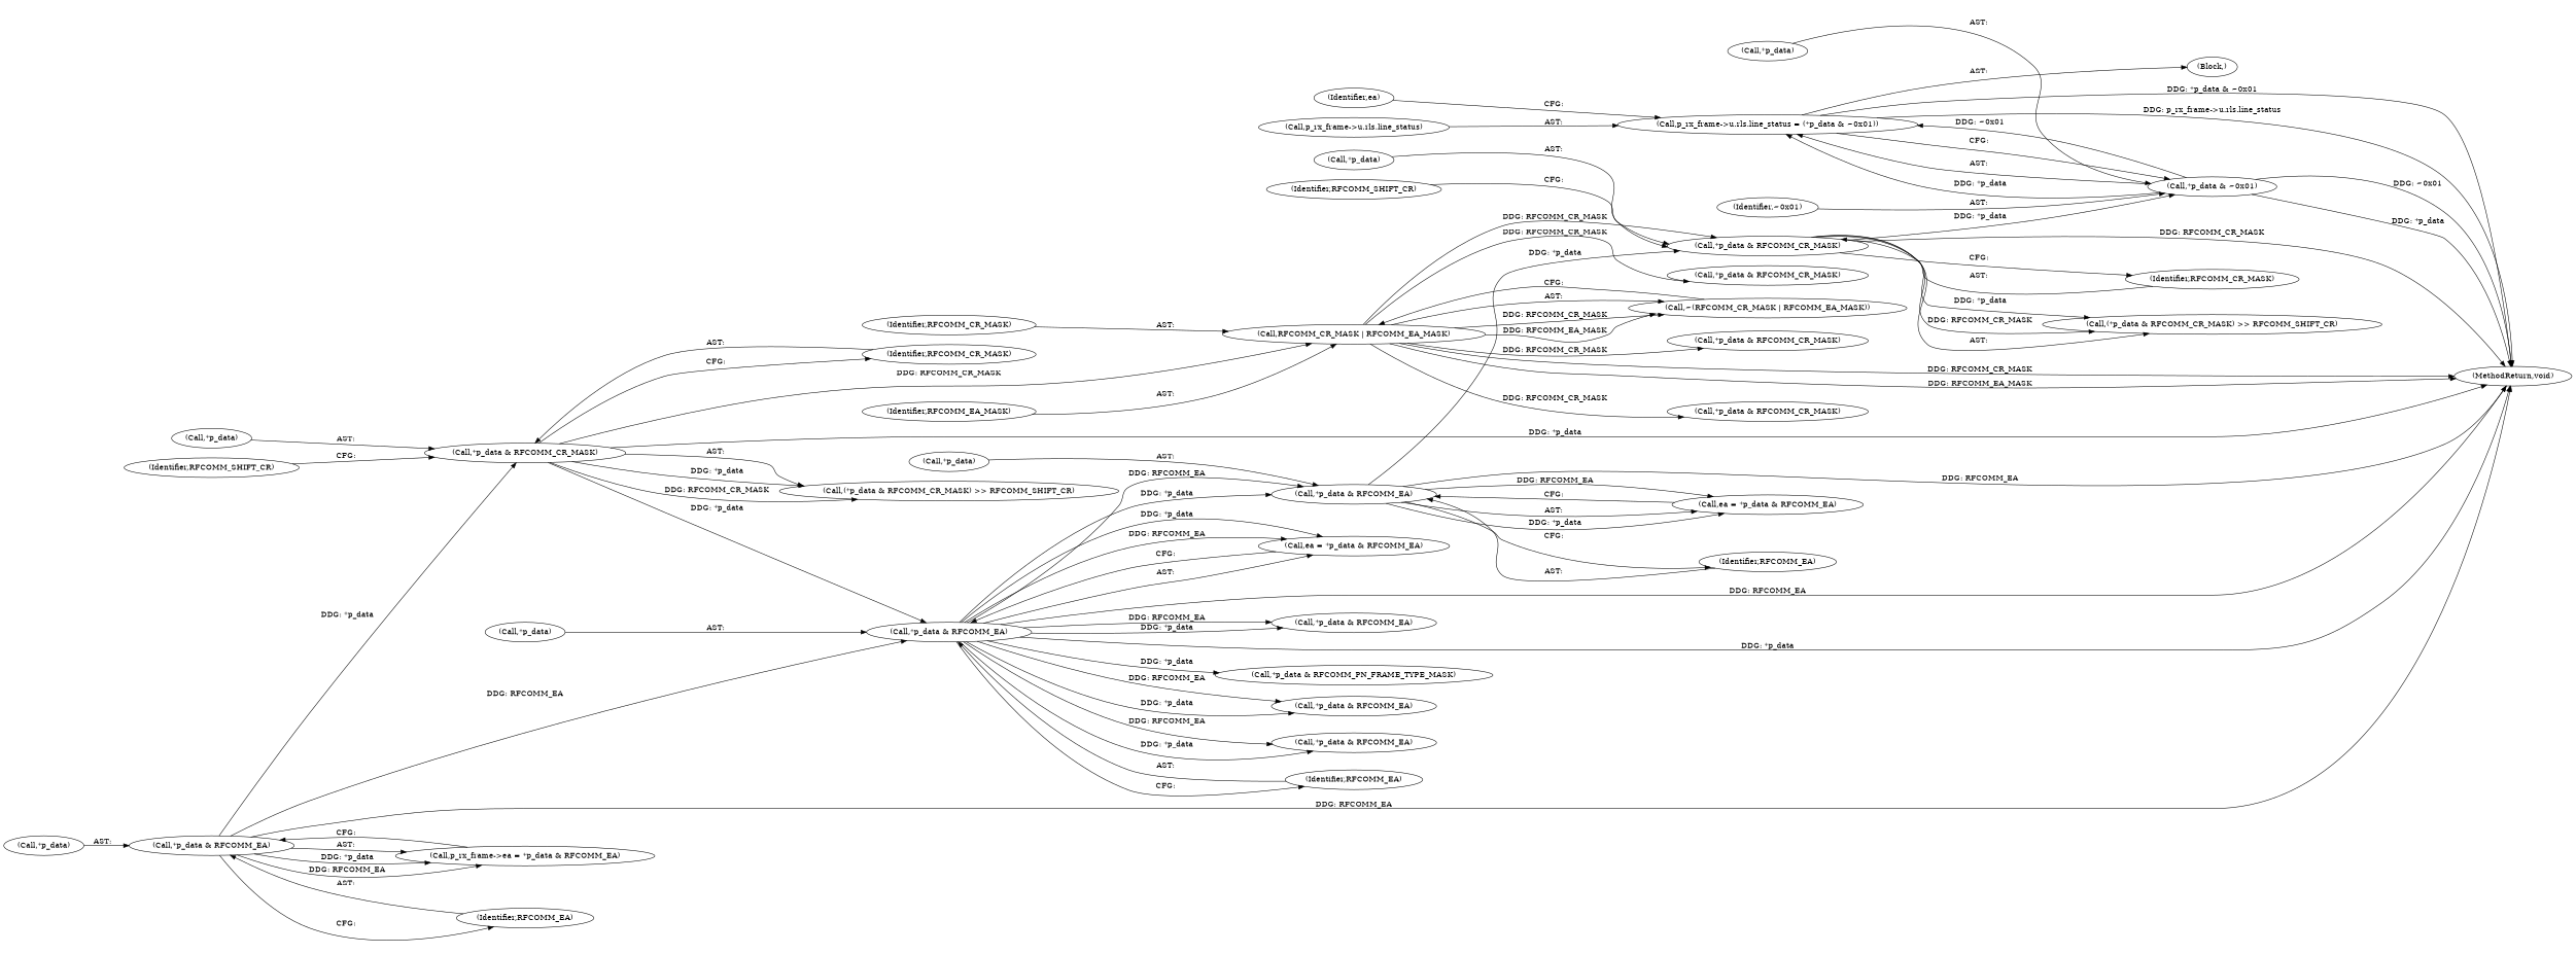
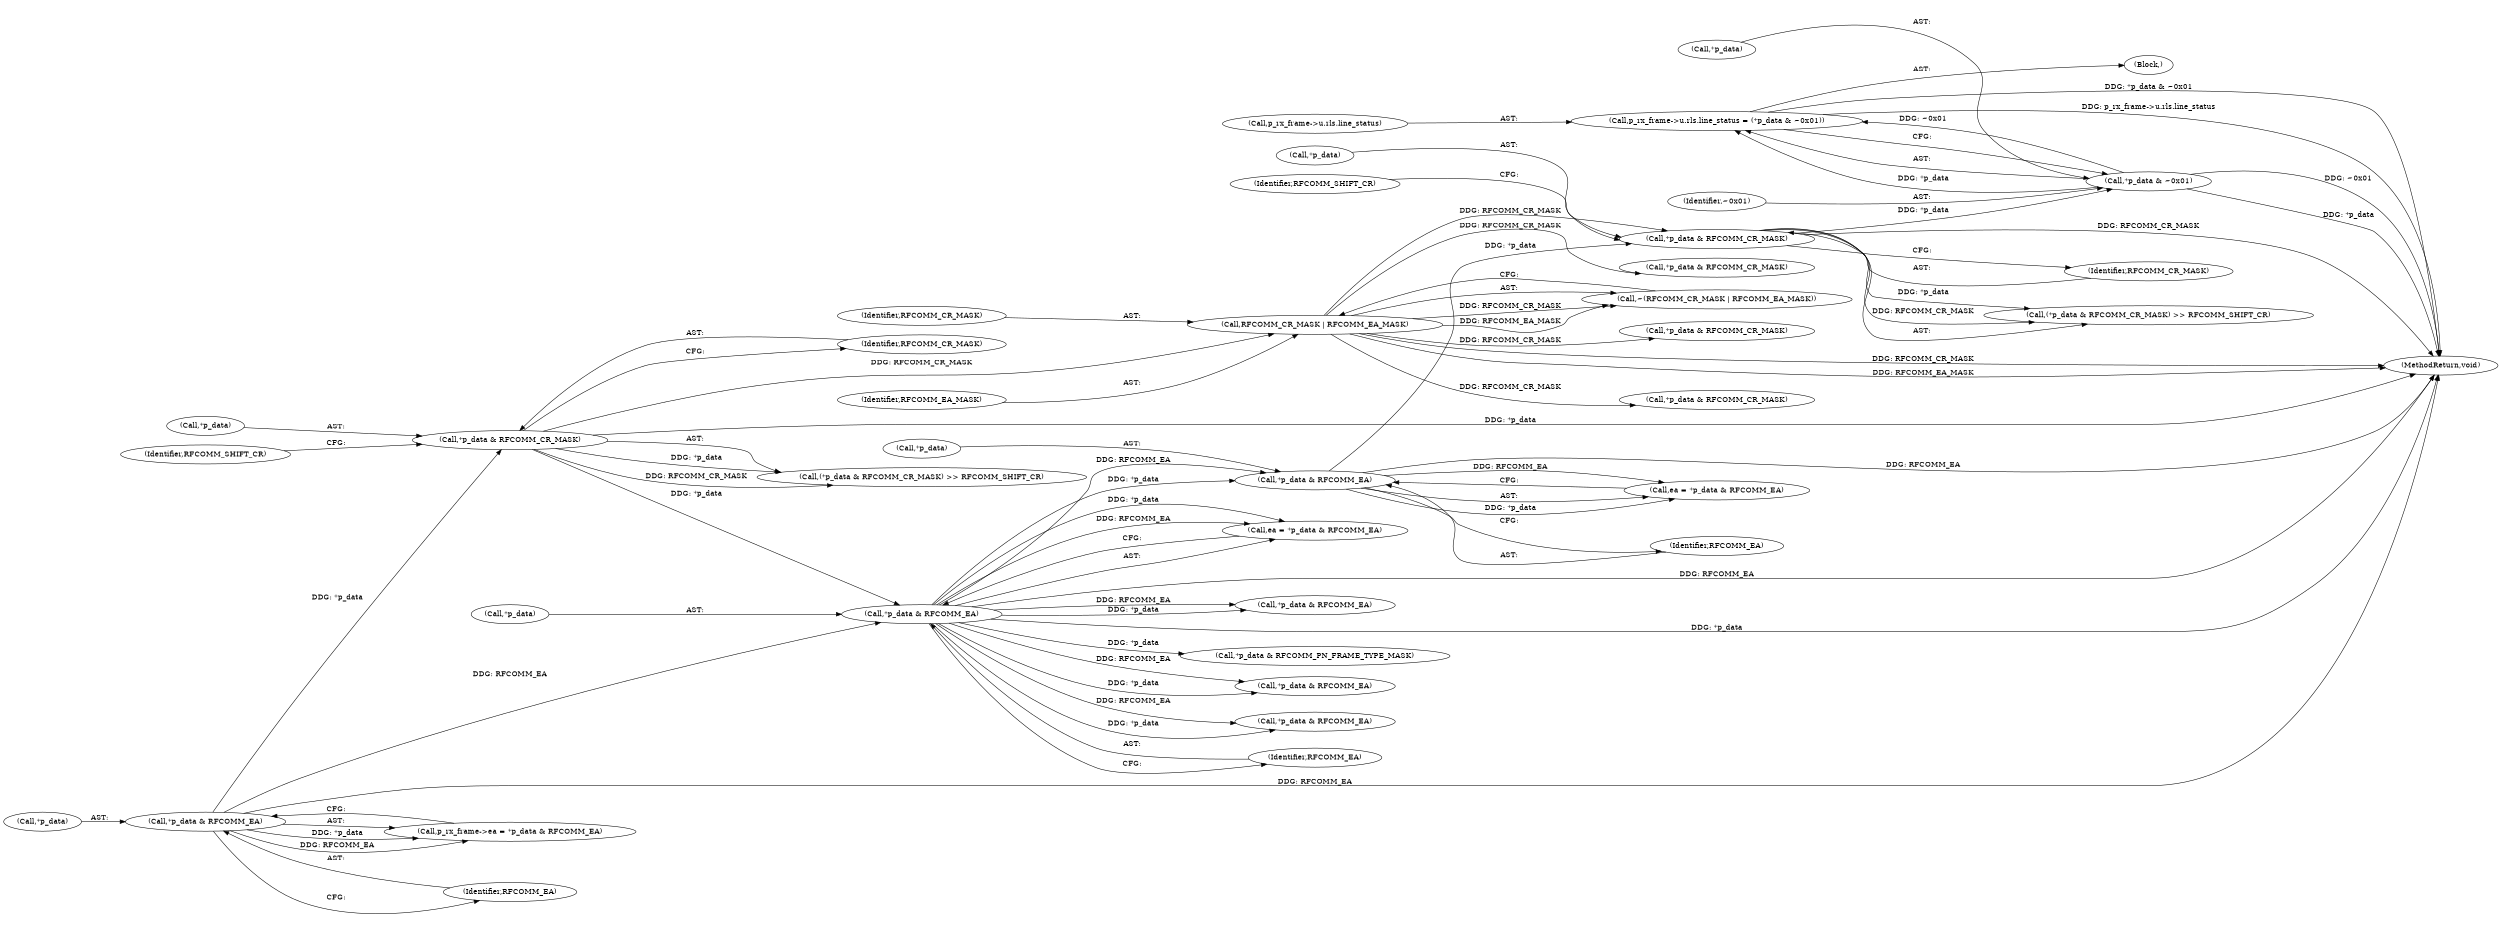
  digraph {
    rankdir=LR
    n1 [label="(Call,p_rx_frame->u.rls.line_status = (*p_data & ~0x01))"]
    n2 [label="(Call,*p_data & ~0x01)"]
    n3 [label="(Block,)"]
    n4 [label="(MethodReturn,void)"]
    n5 [label="(Identifier,~0x01)"]
    n6 [label="(Call,*p_data & RFCOMM_CR_MASK)"]
    n7 [label="(Call,(*p_data & RFCOMM_CR_MASK) >> RFCOMM_SHIFT_CR)"]
    n8 [label="(Identifier,RFCOMM_CR_MASK)"]
    n9 [label="(Call,*p_data & RFCOMM_EA)"]
    n10 [label="(Identifier,RFCOMM_EA)"]
    n11 [label="(Call,ea = *p_data & RFCOMM_EA)"]
    n12 [label="(Call,*p_data & RFCOMM_EA)"]
    n13 [label="(Call,*p_data & RFCOMM_PN_FRAME_TYPE_MASK)"]
    n14 [label="(Call,*p_data & RFCOMM_EA)"]
    n15 [label="(Call,*p_data & RFCOMM_EA)"]
    n16 [label="(Identifier,RFCOMM_EA)"]
    n17 [label="(Call,ea = *p_data & RFCOMM_EA)"]
    n18 [label="(Call,*p_data & RFCOMM_EA)"]
    n19 [label="(Call,*p_data & RFCOMM_CR_MASK)"]
    n20 [label="(Call,RFCOMM_CR_MASK | RFCOMM_EA_MASK)"]
    n21 [label="(Call,(*p_data & RFCOMM_CR_MASK) >> RFCOMM_SHIFT_CR)"]
    n22 [label="(Identifier,RFCOMM_CR_MASK)"]
    n23 [label="(Call,*p_data & RFCOMM_CR_MASK)"]
    n24 [label="(Call,*p_data & RFCOMM_CR_MASK)"]
    n25 [label="(Call,~(RFCOMM_CR_MASK | RFCOMM_EA_MASK))"]
    n26 [label="(Call,*p_data & RFCOMM_CR_MASK)"]
    n27 [label="(Call,*p_data & RFCOMM_EA)"]
    n28 [label="(Identifier,RFCOMM_EA)"]
    n29 [label="(Call,p_rx_frame->ea = *p_data & RFCOMM_EA)"]
    n30 [label="(Identifier,RFCOMM_EA_MASK)"]
    n31 [label="(Call,*p_data)"]
    n32 [label="(Call,*p_data)"]
    n33 [label="(Call,*p_data)"]
-   n34 [label="(Identifier,ea)"]
    n35 [label="(Identifier,RFCOMM_CR_MASK)"]
    n36 [label="(Call,p_rx_frame->u.rls.line_status)"]
    n37 [label="(Call,*p_data)"]
    n38 [label="(Call,*p_data)"]
    n39 [label="(Identifier,RFCOMM_SHIFT_CR)"]
    n40 [label="(Call,*p_data)"]
    n41 [label="(Identifier,RFCOMM_SHIFT_CR)"]
    n1 -> n2 [label="CFG: "]
    n1 -> n3 [label="AST: "]
    n1 -> n4 [label="DDG: *p_data & ~0x01"]
    n1 -> n4 [label="DDG: p_rx_frame->u.rls.line_status"]
    n2 -> n1 [label="AST: "]
    n2 -> n1 [label="DDG: *p_data"]
    n2 -> n1 [label="DDG: ~0x01"]
    n2 -> n4 [label="DDG: ~0x01"]
    n2 -> n4 [label="DDG: *p_data"]
    n5 -> n2 [label="AST: "]
    n6 -> n2 [label="DDG: *p_data"]
    n6 -> n4 [label="DDG: RFCOMM_CR_MASK"]
    n6 -> n7 [label="AST: "]
    n6 -> n7 [label="DDG: *p_data"]
    n6 -> n7 [label="DDG: RFCOMM_CR_MASK"]
    n6 -> n8 [label="CFG: "]
    n8 -> n6 [label="AST: "]
    n9 -> n4 [label="DDG: RFCOMM_EA"]
    n9 -> n6 [label="DDG: *p_data"]
    n9 -> n10 [label="CFG: "]
    n9 -> n11 [label="AST: "]
    n9 -> n11 [label="DDG: *p_data"]
    n9 -> n11 [label="DDG: RFCOMM_EA"]
    n10 -> n9 [label="AST: "]
    n11 -> n9 [label="CFG: "]
    n12 -> n4 [label="DDG: RFCOMM_EA"]
    n12 -> n4 [label="DDG: *p_data"]
    n12 -> n9 [label="DDG: *p_data"]
    n12 -> n9 [label="DDG: RFCOMM_EA"]
    n12 -> n13 [label="DDG: *p_data"]
    n12 -> n14 [label="DDG: *p_data"]
    n12 -> n14 [label="DDG: RFCOMM_EA"]
    n12 -> n15 [label="DDG: *p_data"]
    n12 -> n15 [label="DDG: RFCOMM_EA"]
    n12 -> n16 [label="CFG: "]
    n12 -> n17 [label="AST: "]
    n12 -> n17 [label="DDG: *p_data"]
    n12 -> n17 [label="DDG: RFCOMM_EA"]
    n12 -> n18 [label="DDG: *p_data"]
    n12 -> n18 [label="DDG: RFCOMM_EA"]
    n16 -> n12 [label="AST: "]
    n17 -> n12 [label="CFG: "]
    n19 -> n4 [label="DDG: *p_data"]
    n19 -> n12 [label="DDG: *p_data"]
    n19 -> n20 [label="DDG: RFCOMM_CR_MASK"]
    n19 -> n21 [label="AST: "]
    n19 -> n21 [label="DDG: *p_data"]
    n19 -> n21 [label="DDG: RFCOMM_CR_MASK"]
    n19 -> n22 [label="CFG: "]
    n20 -> n4 [label="DDG: RFCOMM_CR_MASK"]
    n20 -> n4 [label="DDG: RFCOMM_EA_MASK"]
    n20 -> n6 [label="DDG: RFCOMM_CR_MASK"]
    n20 -> n23 [label="DDG: RFCOMM_CR_MASK"]
    n20 -> n24 [label="DDG: RFCOMM_CR_MASK"]
    n20 -> n25 [label="AST: "]
    n20 -> n25 [label="DDG: RFCOMM_CR_MASK"]
    n20 -> n25 [label="DDG: RFCOMM_EA_MASK"]
    n20 -> n26 [label="DDG: RFCOMM_CR_MASK"]
    n22 -> n19 [label="AST: "]
    n25 -> n20 [label="CFG: "]
    n27 -> n4 [label="DDG: RFCOMM_EA"]
    n27 -> n12 [label="DDG: RFCOMM_EA"]
    n27 -> n19 [label="DDG: *p_data"]
    n27 -> n28 [label="CFG: "]
    n27 -> n29 [label="AST: "]
    n27 -> n29 [label="DDG: *p_data"]
    n27 -> n29 [label="DDG: RFCOMM_EA"]
    n28 -> n27 [label="AST: "]
    n29 -> n27 [label="CFG: "]
    n30 -> n20 [label="AST: "]
    n31 -> n2 [label="AST: "]
    n32 -> n9 [label="AST: "]
    n33 -> n6 [label="AST: "]
-   n34 -> n1 [label="CFG: "]
    n35 -> n20 [label="AST: "]
    n36 -> n1 [label="AST: "]
    n37 -> n12 [label="AST: "]
    n38 -> n27 [label="AST: "]
    n39 -> n19 [label="CFG: "]
    n40 -> n19 [label="AST: "]
    n41 -> n6 [label="CFG: "]
  }
